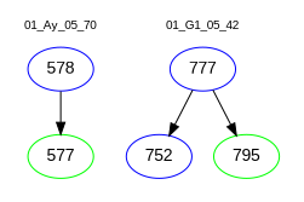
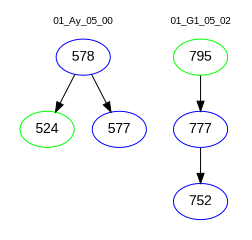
  digraph {
    fontname="Liberation Sans"
    node [color=blue fontname="Liberation Sans"]
    edge [color=black fontname="Liberation Sans"]
    n1 [label=578]
-   n3 [color=green label=577]
+   n2 [color=green label=524]
+   n3 [label=577]
    n4 [label=777]
    n5 [label=752]
    n6 [color=green label=795]
    subgraph cluster_1 {
      color=white
      fontsize=10
-     label="01_Ay_05_70"
+     label="01_Ay_05_00"
      n1
+     n2
      n3
    }
    subgraph cluster_2 {
      color=white
      fontsize=10
-     label="01_G1_05_42"
+     label="01_G1_05_02"
      n4
      n5
      n6
    }
+   n1 -> n2
    n1 -> n3
    n4 -> n5
-   n4 -> n6
+   n6 -> n4
  }
